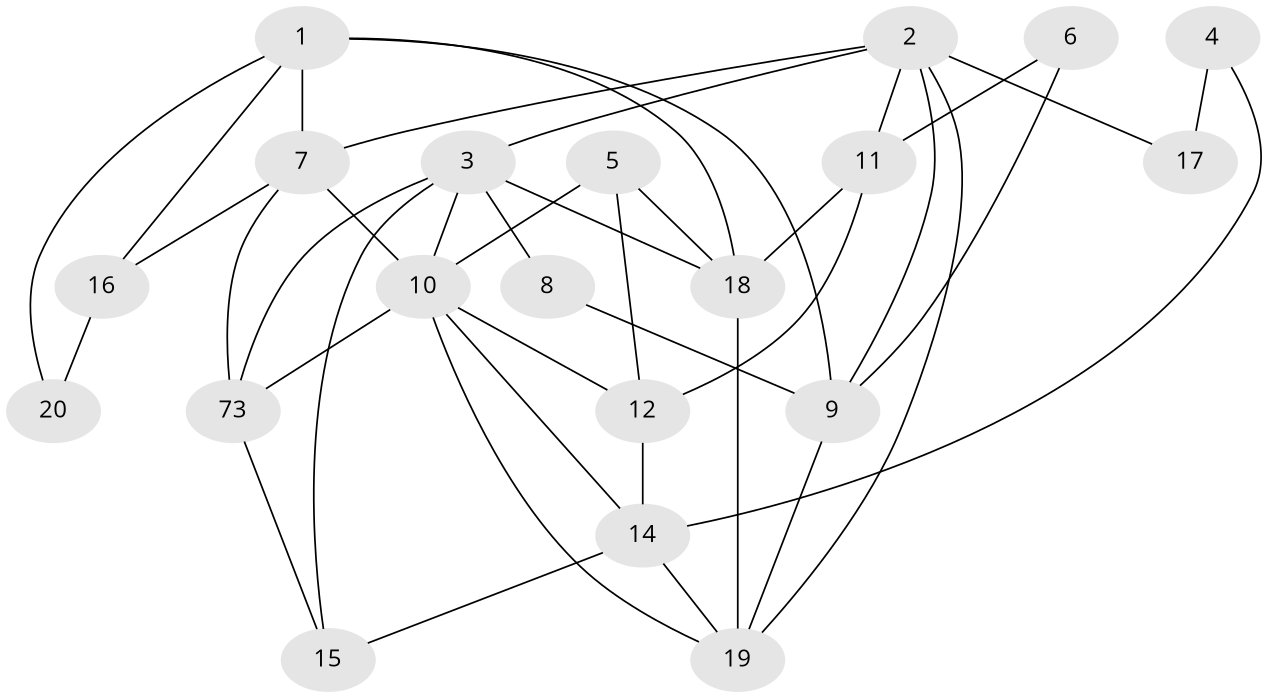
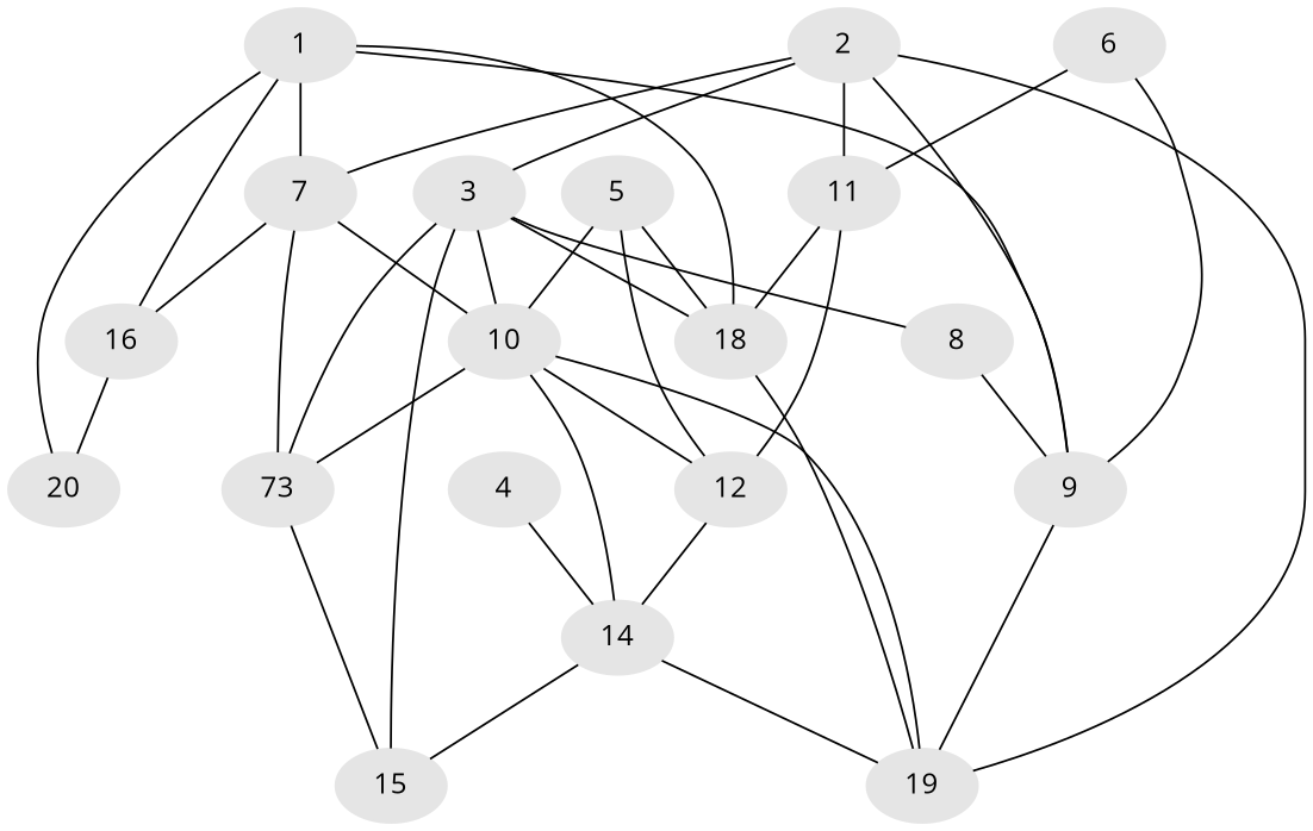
  graph {
    fontname="Open Sans"
    node [color=gray90 fontname="Open Sans" style=filled]
    edge [fontname="Open Sans"]
    1
    7
    9
    16
    18
    20
    10
    n8 [label=73]
    19
    2
    3
    11
-   17
    8
    15
    12
    14
    4
    5
    6
    1 -- 7
    1 -- 9
    1 -- 16
    1 -- 18
    1 -- 20
    7 -- 16
    7 -- 10
    7 -- n8
    9 -- 19
    16 -- 20
    18 -- 19
    10 -- n8
    10 -- 19
    10 -- 12
    10 -- 14
    n8 -- 15
    2 -- 7
    2 -- 9
    2 -- 19
    2 -- 3
    2 -- 11
-   2 -- 17
    3 -- 18
    3 -- 10
    3 -- n8
    3 -- 8
    3 -- 15
    11 -- 18
    11 -- 12
    8 -- 9
    12 -- 14
    14 -- 19
    14 -- 15
-   4 -- 17
    4 -- 14
    5 -- 18
    5 -- 10
    5 -- 12
    6 -- 9
    6 -- 11
  }
